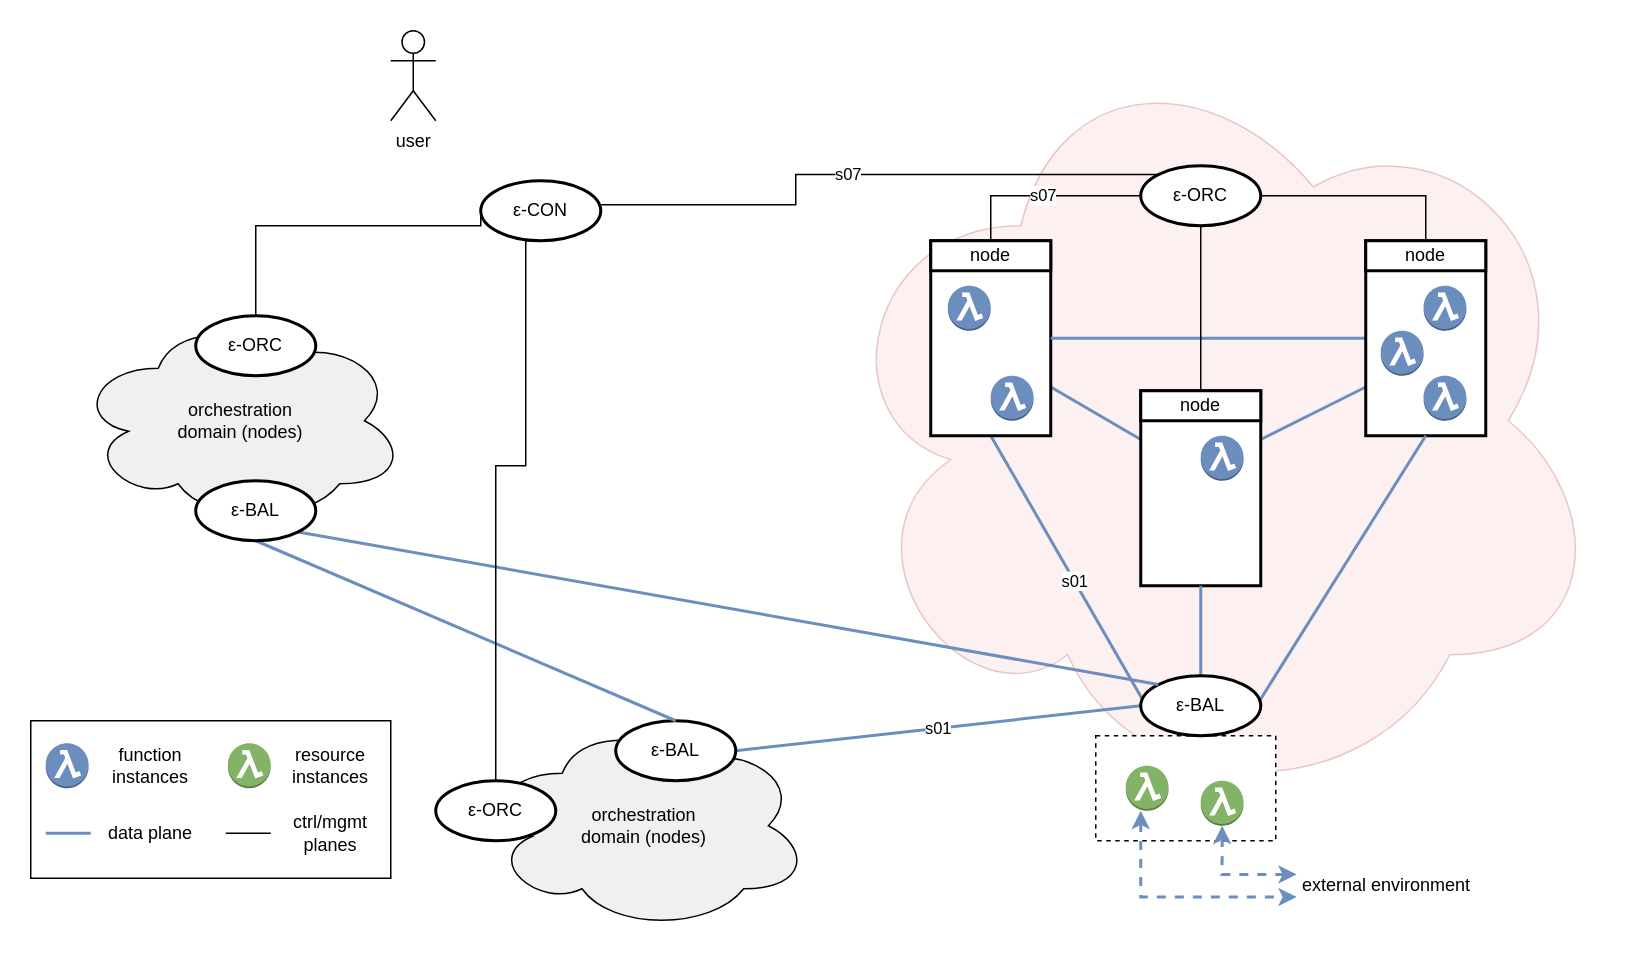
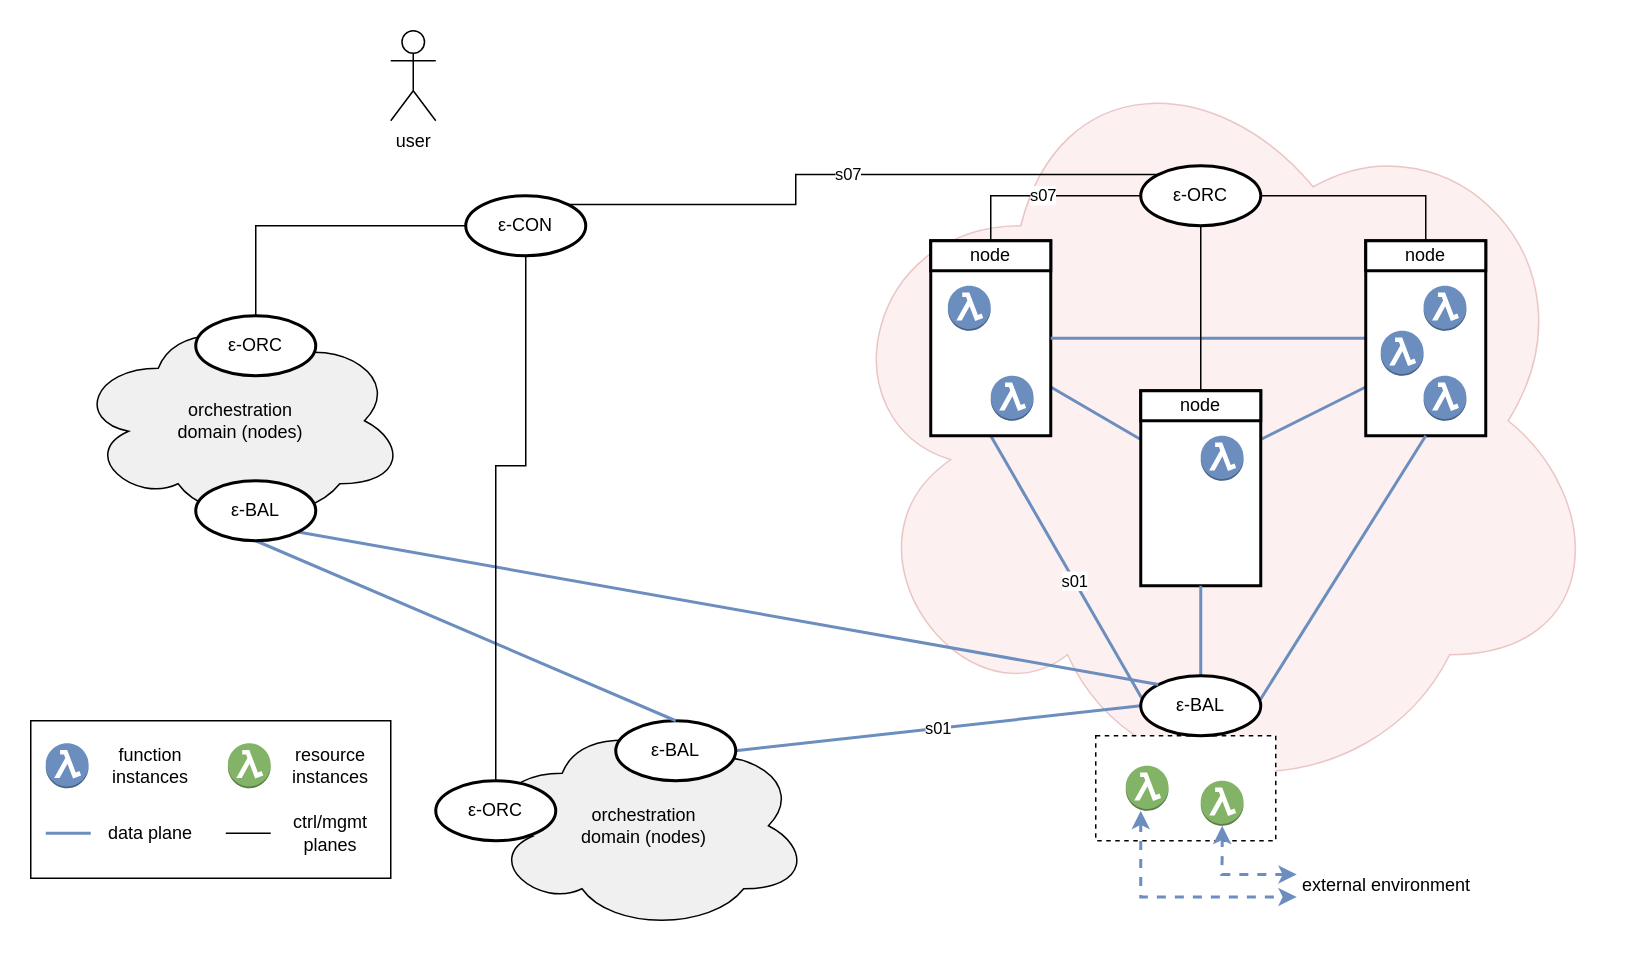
  <mxCell id="0" />
  <mxCell id="1" parent="0" />
  <mxCell id="2" value="" style="ellipse;shape=cloud;whiteSpace=wrap;html=1;fillColor=#f8cecc;strokeColor=#b85450;opacity=30;" parent="1" vertex="1"><mxGeometry x="550" y="20" width="520" height="520" as="geometry" /></mxCell>
  <mxCell id="3" value="" style="rounded=0;whiteSpace=wrap;html=1;" parent="1" vertex="1"><mxGeometry x="20" y="480" width="240" height="105" as="geometry" /></mxCell>
  <mxCell id="4" value="orchestration&lt;br&gt;domain (nodes)" style="ellipse;shape=cloud;whiteSpace=wrap;html=1;strokeWidth=1;fillColor=#F0F0F0;strokeColor=default;" parent="1" vertex="1"><mxGeometry x="50" y="210" width="220" height="140" as="geometry" /></mxCell>
  <mxCell id="5" value="orchestration&lt;br&gt;domain (nodes)" style="ellipse;shape=cloud;whiteSpace=wrap;html=1;strokeWidth=1;fillColor=#F0F0F0;strokeColor=default;" parent="1" vertex="1"><mxGeometry x="319.29" y="480" width="220" height="140" as="geometry" /></mxCell>
  <mxCell id="6" value="" style="rounded=0;whiteSpace=wrap;html=1;dashed=1;" parent="1" vertex="1"><mxGeometry x="730" y="490" width="120" height="70" as="geometry" /></mxCell>
  <mxCell id="7" value="s01" style="rounded=0;orthogonalLoop=1;jettySize=auto;html=1;exitX=0.5;exitY=1;exitDx=0;exitDy=0;entryX=0;entryY=1;entryDx=0;entryDy=0;endArrow=none;endFill=0;strokeWidth=2;fillColor=#dae8fc;strokeColor=#6c8ebf;" parent="1" source="9" target="17" edge="1"><mxGeometry relative="1" as="geometry" /></mxCell>
  <mxCell id="8" style="rounded=0;orthogonalLoop=1;jettySize=auto;html=1;exitX=1;exitY=0.75;exitDx=0;exitDy=0;entryX=0;entryY=0.25;entryDx=0;entryDy=0;endArrow=none;endFill=0;strokeWidth=2;fillColor=#dae8fc;strokeColor=#6c8ebf;" parent="1" source="9" target="11" edge="1"><mxGeometry relative="1" as="geometry" /></mxCell>
  <mxCell id="9" value="" style="rounded=0;whiteSpace=wrap;html=1;strokeWidth=2;" parent="1" vertex="1"><mxGeometry x="620" y="160" width="80" height="130" as="geometry" /></mxCell>
  <mxCell id="10" style="rounded=0;orthogonalLoop=1;jettySize=auto;html=1;exitX=1;exitY=0.25;exitDx=0;exitDy=0;entryX=0;entryY=0.75;entryDx=0;entryDy=0;endArrow=none;endFill=0;strokeWidth=2;fillColor=#dae8fc;strokeColor=#6c8ebf;" parent="1" source="11" target="13" edge="1"><mxGeometry relative="1" as="geometry" /></mxCell>
  <mxCell id="11" value="" style="rounded=0;whiteSpace=wrap;html=1;strokeWidth=2;" parent="1" vertex="1"><mxGeometry x="760" y="260" width="80" height="130" as="geometry" /></mxCell>
  <mxCell id="12" style="rounded=0;orthogonalLoop=1;jettySize=auto;html=1;exitX=0;exitY=0.5;exitDx=0;exitDy=0;entryX=1;entryY=0.5;entryDx=0;entryDy=0;endArrow=none;endFill=0;strokeWidth=2;fillColor=#dae8fc;strokeColor=#6c8ebf;" parent="1" source="13" target="9" edge="1"><mxGeometry relative="1" as="geometry" /></mxCell>
  <mxCell id="13" value="" style="rounded=0;whiteSpace=wrap;html=1;strokeWidth=2;" parent="1" vertex="1"><mxGeometry x="910" y="160" width="80" height="130" as="geometry" /></mxCell>
  <mxCell id="14" style="rounded=0;orthogonalLoop=1;jettySize=auto;html=1;exitX=1;exitY=1;exitDx=0;exitDy=0;entryX=0.5;entryY=1;entryDx=0;entryDy=0;endArrow=none;endFill=0;strokeWidth=2;fillColor=#dae8fc;strokeColor=#6c8ebf;" parent="1" source="17" target="13" edge="1"><mxGeometry relative="1" as="geometry" /></mxCell>
  <mxCell id="15" style="rounded=0;orthogonalLoop=1;jettySize=auto;html=1;exitX=0.5;exitY=1;exitDx=0;exitDy=0;entryX=0.5;entryY=1;entryDx=0;entryDy=0;endArrow=none;endFill=0;strokeWidth=2;fillColor=#dae8fc;strokeColor=#6c8ebf;" parent="1" source="17" target="11" edge="1"><mxGeometry relative="1" as="geometry" /></mxCell>
  <mxCell id="16" value="s01" style="rounded=0;orthogonalLoop=1;jettySize=auto;html=1;exitX=0;exitY=0.5;exitDx=0;exitDy=0;entryX=1;entryY=0.5;entryDx=0;entryDy=0;endArrow=none;endFill=0;strokeWidth=2;fillColor=#dae8fc;strokeColor=#6c8ebf;" parent="1" source="17" target="37" edge="1"><mxGeometry relative="1" as="geometry" /></mxCell>
  <mxCell id="17" value="ε-BAL" style="ellipse;whiteSpace=wrap;html=1;strokeWidth=2;" parent="1" vertex="1"><mxGeometry x="760" y="450" width="80" height="40" as="geometry" /></mxCell>
  <mxCell id="18" style="edgeStyle=orthogonalEdgeStyle;rounded=0;orthogonalLoop=1;jettySize=auto;html=1;exitX=1;exitY=0.5;exitDx=0;exitDy=0;entryX=0.5;entryY=0;entryDx=0;entryDy=0;endArrow=none;endFill=0;" parent="1" source="21" target="25" edge="1"><mxGeometry relative="1" as="geometry"><Array as="points"><mxPoint x="950" y="130" /></Array></mxGeometry></mxCell>
  <mxCell id="19" value="s07" style="edgeStyle=orthogonalEdgeStyle;rounded=0;orthogonalLoop=1;jettySize=auto;html=1;exitX=0;exitY=0.5;exitDx=0;exitDy=0;entryX=0.5;entryY=0;entryDx=0;entryDy=0;endArrow=none;endFill=0;" parent="1" source="21" target="23" edge="1"><mxGeometry relative="1" as="geometry"><Array as="points"><mxPoint x="660" y="130" /></Array></mxGeometry></mxCell>
  <mxCell id="20" style="edgeStyle=orthogonalEdgeStyle;rounded=0;orthogonalLoop=1;jettySize=auto;html=1;exitX=0.5;exitY=1;exitDx=0;exitDy=0;entryX=0.5;entryY=0;entryDx=0;entryDy=0;endArrow=none;endFill=0;" parent="1" source="21" target="24" edge="1"><mxGeometry relative="1" as="geometry" /></mxCell>
  <mxCell id="21" value="ε-ORC" style="ellipse;whiteSpace=wrap;html=1;strokeWidth=2;" parent="1" vertex="1"><mxGeometry x="760" y="110" width="80" height="40" as="geometry" /></mxCell>
  <mxCell id="22" value="" style="outlineConnect=0;dashed=0;verticalLabelPosition=bottom;verticalAlign=top;align=center;html=1;shape=mxgraph.aws3.lambda_function;fillColor=#6C8EBF;strokeColor=none;" parent="1" vertex="1"><mxGeometry x="631.43" y="190" width="28.57" height="30" as="geometry" /></mxCell>
  <mxCell id="23" value="node" style="rounded=0;whiteSpace=wrap;html=1;strokeWidth=2;" parent="1" vertex="1"><mxGeometry x="620" y="160" width="80" height="20" as="geometry" /></mxCell>
  <mxCell id="24" value="node" style="rounded=0;whiteSpace=wrap;html=1;strokeWidth=2;" parent="1" vertex="1"><mxGeometry x="760" y="260" width="80" height="20" as="geometry" /></mxCell>
  <mxCell id="25" value="node" style="rounded=0;whiteSpace=wrap;html=1;strokeWidth=2;" parent="1" vertex="1"><mxGeometry x="910" y="160" width="80" height="20" as="geometry" /></mxCell>
  <mxCell id="26" style="edgeStyle=orthogonalEdgeStyle;rounded=0;orthogonalLoop=1;jettySize=auto;html=1;startArrow=classic;startFill=1;fillColor=#dae8fc;strokeColor=#6c8ebf;dashed=1;strokeWidth=2;entryX=0;entryY=0.75;entryDx=0;entryDy=0;exitX=0.35;exitY=1;exitDx=0;exitDy=0;exitPerimeter=0;" parent="1" source="27" target="54" edge="1"><mxGeometry relative="1" as="geometry"><mxPoint x="764" y="440" as="targetPoint" /><Array as="points"><mxPoint x="760" y="597" /></Array></mxGeometry></mxCell>
  <mxCell id="27" value="" style="outlineConnect=0;dashed=0;verticalLabelPosition=bottom;verticalAlign=top;align=center;html=1;shape=mxgraph.aws3.lambda_function;fillColor=#82B366;strokeColor=#82b366;" parent="1" vertex="1"><mxGeometry x="750" y="510" width="28.57" height="30" as="geometry" /></mxCell>
  <mxCell id="28" style="edgeStyle=orthogonalEdgeStyle;rounded=0;orthogonalLoop=1;jettySize=auto;html=1;exitX=0.5;exitY=1;exitDx=0;exitDy=0;exitPerimeter=0;startArrow=classic;startFill=1;fillColor=#dae8fc;strokeColor=#6c8ebf;dashed=1;strokeWidth=2;entryX=0;entryY=0.25;entryDx=0;entryDy=0;" parent="1" source="29" target="54" edge="1"><mxGeometry relative="1" as="geometry"><mxPoint x="814" y="440" as="targetPoint" /><Array as="points"><mxPoint x="814" y="570" /><mxPoint x="814" y="570" /><mxPoint x="814" y="583" /></Array></mxGeometry></mxCell>
  <mxCell id="29" value="" style="outlineConnect=0;dashed=0;verticalLabelPosition=bottom;verticalAlign=top;align=center;html=1;shape=mxgraph.aws3.lambda_function;fillColor=#82B366;strokeColor=#82b366;" parent="1" vertex="1"><mxGeometry x="800" y="520" width="28.57" height="30" as="geometry" /></mxCell>
  <mxCell id="30" value="" style="outlineConnect=0;dashed=0;verticalLabelPosition=bottom;verticalAlign=top;align=center;html=1;shape=mxgraph.aws3.lambda_function;fillColor=#6C8EBF;strokeColor=none;" parent="1" vertex="1"><mxGeometry x="660" y="250" width="28.57" height="30" as="geometry" /></mxCell>
  <mxCell id="31" value="" style="outlineConnect=0;dashed=0;verticalLabelPosition=bottom;verticalAlign=top;align=center;html=1;shape=mxgraph.aws3.lambda_function;fillColor=#6C8EBF;strokeColor=none;" parent="1" vertex="1"><mxGeometry x="800" y="290" width="28.57" height="30" as="geometry" /></mxCell>
  <mxCell id="32" value="" style="outlineConnect=0;dashed=0;verticalLabelPosition=bottom;verticalAlign=top;align=center;html=1;shape=mxgraph.aws3.lambda_function;fillColor=#6C8EBF;strokeColor=none;" parent="1" vertex="1"><mxGeometry x="948.57" y="190" width="28.57" height="30" as="geometry" /></mxCell>
  <mxCell id="33" value="" style="outlineConnect=0;dashed=0;verticalLabelPosition=bottom;verticalAlign=top;align=center;html=1;shape=mxgraph.aws3.lambda_function;fillColor=#6C8EBF;strokeColor=none;" parent="1" vertex="1"><mxGeometry x="920" y="220" width="28.57" height="30" as="geometry" /></mxCell>
  <mxCell id="34" value="" style="outlineConnect=0;dashed=0;verticalLabelPosition=bottom;verticalAlign=top;align=center;html=1;shape=mxgraph.aws3.lambda_function;fillColor=#6C8EBF;strokeColor=none;" parent="1" vertex="1"><mxGeometry x="948.57" y="250" width="28.57" height="30" as="geometry" /></mxCell>
  <mxCell id="35" value="ε-ORC" style="ellipse;whiteSpace=wrap;html=1;strokeWidth=2;" parent="1" vertex="1"><mxGeometry x="290" y="520" width="80" height="40" as="geometry" /></mxCell>
  <mxCell id="36" value="ε-ORC" style="ellipse;whiteSpace=wrap;html=1;strokeWidth=2;" parent="1" vertex="1"><mxGeometry x="130" y="210" width="80" height="40" as="geometry" /></mxCell>
  <mxCell id="37" value="ε-BAL" style="ellipse;whiteSpace=wrap;html=1;strokeWidth=2;" parent="1" vertex="1"><mxGeometry x="410" y="480" width="80" height="40" as="geometry" /></mxCell>
  <mxCell id="38" style="rounded=0;orthogonalLoop=1;jettySize=auto;html=1;exitX=1;exitY=1;exitDx=0;exitDy=0;entryX=0;entryY=0;entryDx=0;entryDy=0;endArrow=none;endFill=0;strokeWidth=2;fillColor=#dae8fc;strokeColor=#6c8ebf;" parent="1" source="40" target="17" edge="1"><mxGeometry relative="1" as="geometry" /></mxCell>
  <mxCell id="39" style="rounded=0;orthogonalLoop=1;jettySize=auto;html=1;exitX=0.5;exitY=1;exitDx=0;exitDy=0;entryX=0.5;entryY=0;entryDx=0;entryDy=0;endArrow=none;endFill=0;strokeWidth=2;fillColor=#dae8fc;strokeColor=#6c8ebf;" parent="1" source="40" target="37" edge="1"><mxGeometry relative="1" as="geometry" /></mxCell>
  <mxCell id="40" value="ε-BAL" style="ellipse;whiteSpace=wrap;html=1;strokeWidth=2;" parent="1" vertex="1"><mxGeometry x="130" y="320" width="80" height="40" as="geometry" /></mxCell>
  <mxCell id="41" value="s07" style="edgeStyle=orthogonalEdgeStyle;rounded=0;orthogonalLoop=1;jettySize=auto;html=1;exitX=1;exitY=0;exitDx=0;exitDy=0;endArrow=none;endFill=0;entryX=0;entryY=0;entryDx=0;entryDy=0;" parent="1" source="44" target="21" edge="1"><mxGeometry relative="1" as="geometry"><mxPoint x="771.716" y="-135.858" as="sourcePoint" /><mxPoint x="760" y="50" as="targetPoint" /><Array as="points"><mxPoint x="530" y="136" /><mxPoint x="530" y="116" /></Array></mxGeometry></mxCell>
  <mxCell id="42" style="edgeStyle=orthogonalEdgeStyle;rounded=0;orthogonalLoop=1;jettySize=auto;html=1;exitX=0.5;exitY=1;exitDx=0;exitDy=0;entryX=0.5;entryY=0;entryDx=0;entryDy=0;endArrow=none;endFill=0;" parent="1" source="44" target="35" edge="1"><mxGeometry relative="1" as="geometry"><Array as="points"><mxPoint x="350" y="310" /><mxPoint x="330" y="310" /></Array></mxGeometry></mxCell>
  <mxCell id="43" style="edgeStyle=orthogonalEdgeStyle;rounded=0;orthogonalLoop=1;jettySize=auto;html=1;exitX=0;exitY=0.5;exitDx=0;exitDy=0;entryX=0.5;entryY=0;entryDx=0;entryDy=0;endArrow=none;endFill=0;" parent="1" source="44" target="36" edge="1"><mxGeometry relative="1" as="geometry"><Array as="points"><mxPoint x="170" y="150" /></Array></mxGeometry></mxCell>
- <mxCell id="44" value="ε-CON" style="ellipse;whiteSpace=wrap;html=1;strokeWidth=2;" parent="1" vertex="1"><mxGeometry x="320" y="120" width="80" height="40" as="geometry" /></mxCell>
+ <mxCell id="44" value="ε-CON" style="ellipse;whiteSpace=wrap;html=1;strokeWidth=2;" parent="1" vertex="1"><mxGeometry x="310" y="130" width="80" height="40" as="geometry" /></mxCell>
  <mxCell id="45" value="user" style="shape=umlActor;verticalLabelPosition=bottom;verticalAlign=top;html=1;outlineConnect=0;" parent="1" vertex="1"><mxGeometry x="260" y="20" width="30" height="60" as="geometry" /></mxCell>
  <mxCell id="46" value="" style="outlineConnect=0;dashed=0;verticalLabelPosition=bottom;verticalAlign=top;align=center;html=1;shape=mxgraph.aws3.lambda_function;fillColor=#6C8EBF;strokeColor=none;" parent="1" vertex="1"><mxGeometry x="30" y="495" width="28.57" height="30" as="geometry" /></mxCell>
  <mxCell id="47" value="function instances" style="text;html=1;strokeColor=none;fillColor=none;align=center;verticalAlign=middle;whiteSpace=wrap;rounded=0;" parent="1" vertex="1"><mxGeometry x="70" y="495" width="60" height="30" as="geometry" /></mxCell>
  <mxCell id="48" value="" style="outlineConnect=0;dashed=0;verticalLabelPosition=bottom;verticalAlign=top;align=center;html=1;shape=mxgraph.aws3.lambda_function;fillColor=#82B366;strokeColor=#82b366;" parent="1" vertex="1"><mxGeometry x="151.43" y="495" width="28.57" height="30" as="geometry" /></mxCell>
  <mxCell id="49" value="resource instances" style="text;html=1;strokeColor=none;fillColor=none;align=center;verticalAlign=middle;whiteSpace=wrap;rounded=0;" parent="1" vertex="1"><mxGeometry x="190" y="495" width="60" height="30" as="geometry" /></mxCell>
  <mxCell id="50" style="rounded=0;orthogonalLoop=1;jettySize=auto;html=1;endArrow=none;endFill=0;strokeWidth=2;fillColor=#dae8fc;strokeColor=#6c8ebf;" parent="1" edge="1"><mxGeometry relative="1" as="geometry"><mxPoint x="30" y="555" as="sourcePoint" /><mxPoint x="60" y="555" as="targetPoint" /></mxGeometry></mxCell>
  <mxCell id="51" value="data plane" style="text;html=1;strokeColor=none;fillColor=none;align=center;verticalAlign=middle;whiteSpace=wrap;rounded=0;" parent="1" vertex="1"><mxGeometry x="70" y="535" width="60" height="40" as="geometry" /></mxCell>
  <mxCell id="52" value="ctrl/mgmt planes" style="text;html=1;strokeColor=none;fillColor=none;align=center;verticalAlign=middle;whiteSpace=wrap;rounded=0;" parent="1" vertex="1"><mxGeometry x="190" y="535" width="60" height="40" as="geometry" /></mxCell>
  <mxCell id="53" style="rounded=0;orthogonalLoop=1;jettySize=auto;html=1;endArrow=none;endFill=0;strokeWidth=1;fillColor=#dae8fc;strokeColor=default;" parent="1" edge="1"><mxGeometry relative="1" as="geometry"><mxPoint x="150" y="555" as="sourcePoint" /><mxPoint x="180" y="555" as="targetPoint" /></mxGeometry></mxCell>
  <mxCell id="54" value="external environment" style="text;html=1;strokeColor=none;fillColor=none;align=center;verticalAlign=middle;whiteSpace=wrap;rounded=0;" parent="1" vertex="1"><mxGeometry x="864" y="575" width="120" height="30" as="geometry" /></mxCell>
